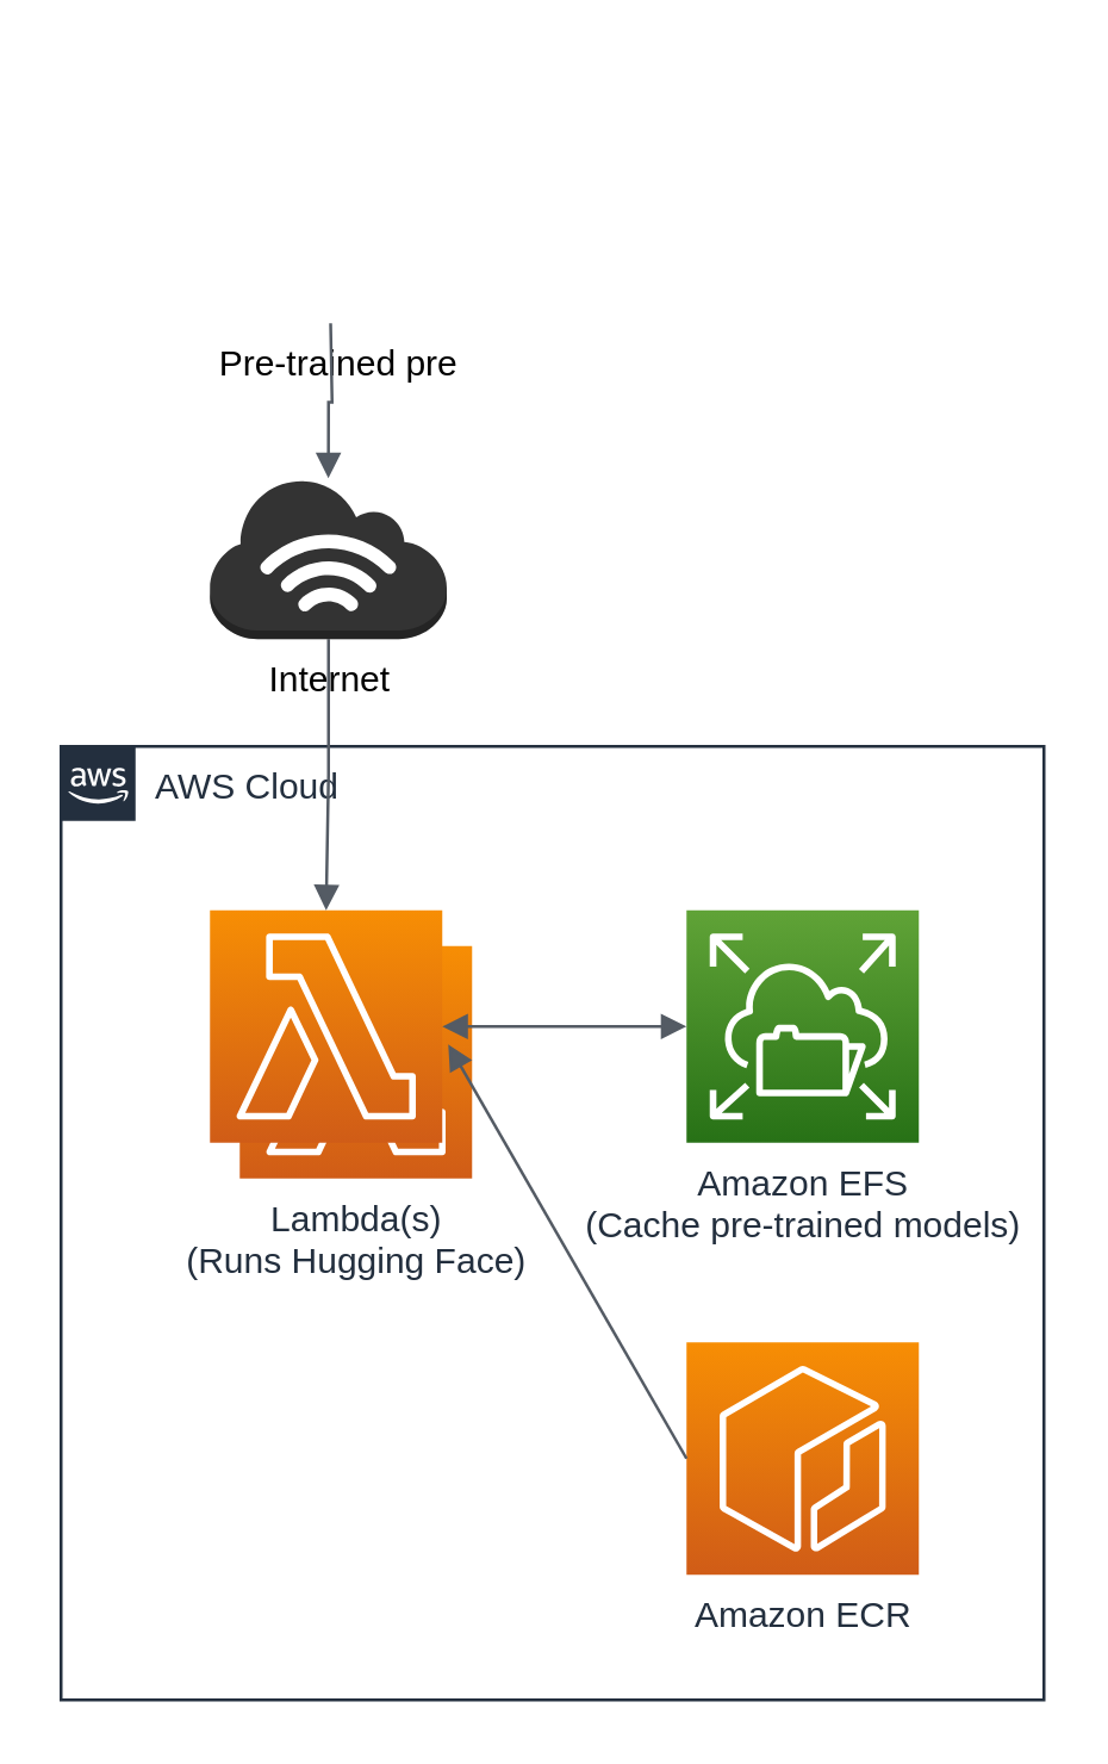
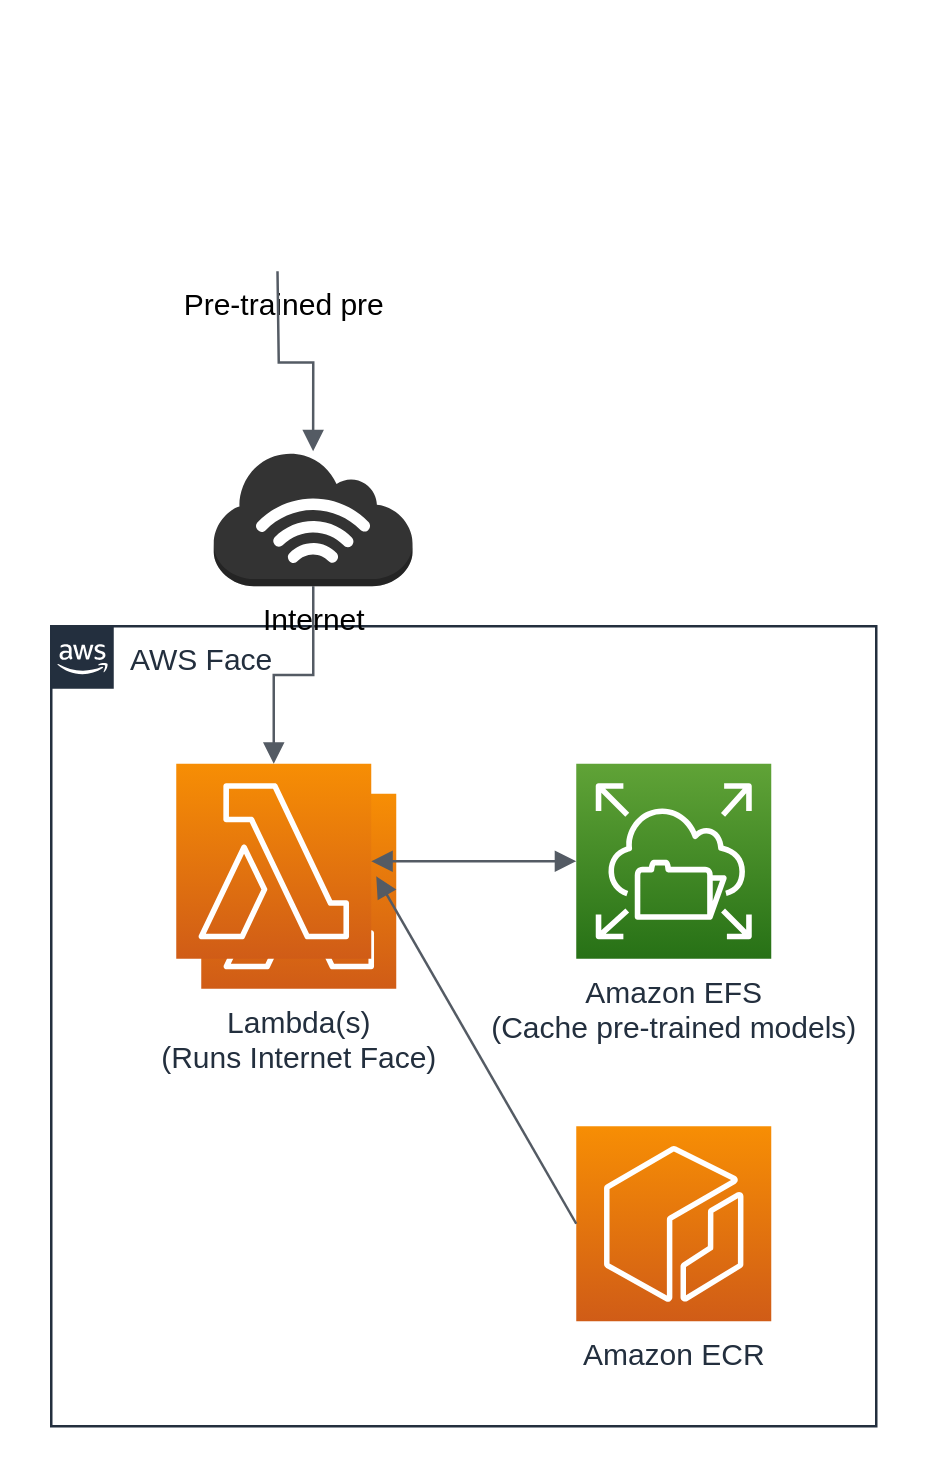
  <mxCell id="0" />
  <mxCell id="1" parent="0" />
- <mxCell id="2" value="AWS Cloud" style="points=[[0,0],[0.25,0],[0.5,0],[0.75,0],[1,0],[1,0.25],[1,0.5],[1,0.75],[1,1],[0.75,1],[0.5,1],[0.25,1],[0,1],[0,0.75],[0,0.5],[0,0.25]];outlineConnect=0;gradientColor=none;html=1;whiteSpace=wrap;fontSize=12;fontStyle=0;shape=mxgraph.aws4.group;grIcon=mxgraph.aws4.group_aws_cloud_alt;strokeColor=#232F3E;fillColor=none;verticalAlign=top;align=left;spacingLeft=30;fontColor=#232F3E;dashed=0;" parent="1" vertex="1"><mxGeometry x="20" y="250" width="330" height="320" as="geometry" /></mxCell>
+ <mxCell id="2" value="AWS Face" style="points=[[0,0],[0.25,0],[0.5,0],[0.75,0],[1,0],[1,0.25],[1,0.5],[1,0.75],[1,1],[0.75,1],[0.5,1],[0.25,1],[0,1],[0,0.75],[0,0.5],[0,0.25]];outlineConnect=0;gradientColor=none;html=1;whiteSpace=wrap;fontSize=12;fontStyle=0;shape=mxgraph.aws4.group;grIcon=mxgraph.aws4.group_aws_cloud_alt;strokeColor=#232F3E;fillColor=none;verticalAlign=top;align=left;spacingLeft=30;fontColor=#232F3E;dashed=0;" parent="1" vertex="1"><mxGeometry x="20" y="250" width="330" height="320" as="geometry" /></mxCell>
  <mxCell id="3" value="Amazon ECR" style="points=[[0,0,0],[0.25,0,0],[0.5,0,0],[0.75,0,0],[1,0,0],[0,1,0],[0.25,1,0],[0.5,1,0],[0.75,1,0],[1,1,0],[0,0.25,0],[0,0.5,0],[0,0.75,0],[1,0.25,0],[1,0.5,0],[1,0.75,0]];outlineConnect=0;fontColor=#232F3E;gradientColor=#F78E04;gradientDirection=north;fillColor=#D05C17;strokeColor=#ffffff;dashed=0;verticalLabelPosition=bottom;verticalAlign=top;align=center;html=1;fontSize=12;fontStyle=0;aspect=fixed;shape=mxgraph.aws4.resourceIcon;resIcon=mxgraph.aws4.ecr;" parent="1" vertex="1"><mxGeometry x="230" y="450" width="78" height="78" as="geometry" /></mxCell>
- <mxCell id="4" value="Lambda(s)&lt;br&gt;(Runs Hugging Face)" style="points=[[0,0,0],[0.25,0,0],[0.5,0,0],[0.75,0,0],[1,0,0],[0,1,0],[0.25,1,0],[0.5,1,0],[0.75,1,0],[1,1,0],[0,0.25,0],[0,0.5,0],[0,0.75,0],[1,0.25,0],[1,0.5,0],[1,0.75,0]];outlineConnect=0;fontColor=#232F3E;gradientColor=#F78E04;gradientDirection=north;fillColor=#D05C17;strokeColor=#ffffff;dashed=0;verticalLabelPosition=bottom;verticalAlign=top;align=center;html=1;fontSize=12;fontStyle=0;aspect=fixed;shape=mxgraph.aws4.resourceIcon;resIcon=mxgraph.aws4.lambda;" parent="1" vertex="1"><mxGeometry x="80" y="317" width="78" height="78" as="geometry" /></mxCell>
+ <mxCell id="4" value="Lambda(s)&lt;br&gt;(Runs Internet Face)" style="points=[[0,0,0],[0.25,0,0],[0.5,0,0],[0.75,0,0],[1,0,0],[0,1,0],[0.25,1,0],[0.5,1,0],[0.75,1,0],[1,1,0],[0,0.25,0],[0,0.5,0],[0,0.75,0],[1,0.25,0],[1,0.5,0],[1,0.75,0]];outlineConnect=0;fontColor=#232F3E;gradientColor=#F78E04;gradientDirection=north;fillColor=#D05C17;strokeColor=#ffffff;dashed=0;verticalLabelPosition=bottom;verticalAlign=top;align=center;html=1;fontSize=12;fontStyle=0;aspect=fixed;shape=mxgraph.aws4.resourceIcon;resIcon=mxgraph.aws4.lambda;" parent="1" vertex="1"><mxGeometry x="80" y="317" width="78" height="78" as="geometry" /></mxCell>
  <mxCell id="5" value="" style="points=[[0,0,0],[0.25,0,0],[0.5,0,0],[0.75,0,0],[1,0,0],[0,1,0],[0.25,1,0],[0.5,1,0],[0.75,1,0],[1,1,0],[0,0.25,0],[0,0.5,0],[0,0.75,0],[1,0.25,0],[1,0.5,0],[1,0.75,0]];outlineConnect=0;fontColor=#232F3E;gradientColor=#F78E04;gradientDirection=north;fillColor=#D05C17;strokeColor=#ffffff;dashed=0;verticalLabelPosition=bottom;verticalAlign=top;align=center;html=1;fontSize=12;fontStyle=0;aspect=fixed;shape=mxgraph.aws4.resourceIcon;resIcon=mxgraph.aws4.lambda;" parent="1" vertex="1"><mxGeometry x="70" y="305" width="78" height="78" as="geometry" /></mxCell>
  <mxCell id="6" value="" style="edgeStyle=orthogonalEdgeStyle;html=1;endArrow=block;elbow=vertical;startArrow=block;startFill=1;endFill=1;strokeColor=#545B64;rounded=0;entryX=0;entryY=0.5;entryDx=0;entryDy=0;entryPerimeter=0;" parent="1" source="5" edge="1"><mxGeometry width="100" relative="1" as="geometry"><mxPoint x="148" y="344" as="sourcePoint" /><mxPoint x="230" y="344" as="targetPoint" /></mxGeometry></mxCell>
  <mxCell id="7" value="" style="html=1;endArrow=block;elbow=vertical;startArrow=none;endFill=1;strokeColor=#545B64;rounded=0;entryX=0;entryY=0.5;entryDx=0;entryDy=0;entryPerimeter=0;exitX=0;exitY=0.5;exitDx=0;exitDy=0;exitPerimeter=0;" parent="1" source="3" edge="1"><mxGeometry width="100" relative="1" as="geometry"><mxPoint x="250" y="350" as="sourcePoint" /><mxPoint x="150" y="350" as="targetPoint" /></mxGeometry></mxCell>
  <mxCell id="8" value="Pre-trained pre" style="shape=image;imageAspect=0;aspect=fixed;verticalLabelPosition=bottom;verticalAlign=top;image=https://huggingface.co/front/assets/huggingface_logo.svg;" parent="1" vertex="1"><mxGeometry x="66" y="20" width="95" height="88" as="geometry" /></mxCell>
  <mxCell id="9" value="" style="edgeStyle=orthogonalEdgeStyle;html=1;endArrow=block;elbow=vertical;startArrow=none;endFill=1;strokeColor=#545B64;rounded=0;entryX=0.5;entryY=0;entryDx=0;entryDy=0;entryPerimeter=0;" parent="1" source="10" target="5" edge="1"><mxGeometry width="100" relative="1" as="geometry"><mxPoint x="50" y="150" as="sourcePoint" /><mxPoint x="-50" y="150" as="targetPoint" /></mxGeometry></mxCell>
- <mxCell id="10" value="Internet" style="outlineConnect=0;dashed=0;verticalLabelPosition=bottom;verticalAlign=top;align=center;html=1;shape=mxgraph.aws3.internet_3;fillColor=#333333;gradientColor=none;" parent="1" vertex="1"><mxGeometry x="70" y="160" width="79.5" height="54" as="geometry" /></mxCell>
+ <mxCell id="10" value="Internet" style="outlineConnect=0;dashed=0;verticalLabelPosition=bottom;verticalAlign=top;align=center;html=1;shape=mxgraph.aws3.internet_3;fillColor=#333333;gradientColor=none;" parent="1" vertex="1"><mxGeometry x="85" y="180" width="79.5" height="54" as="geometry" /></mxCell>
  <mxCell id="11" value="" style="edgeStyle=orthogonalEdgeStyle;html=1;endArrow=block;elbow=vertical;startArrow=none;endFill=1;strokeColor=#545B64;rounded=0;entryX=0.5;entryY=0;entryDx=0;entryDy=0;entryPerimeter=0;" parent="1" target="10" edge="1"><mxGeometry width="100" relative="1" as="geometry"><mxPoint x="110.5" y="108" as="sourcePoint" /><mxPoint x="109" y="305" as="targetPoint" /></mxGeometry></mxCell>
  <mxCell id="12" value="Amazon EFS&lt;br&gt;(Cache pre-trained models)" style="points=[[0,0,0],[0.25,0,0],[0.5,0,0],[0.75,0,0],[1,0,0],[0,1,0],[0.25,1,0],[0.5,1,0],[0.75,1,0],[1,1,0],[0,0.25,0],[0,0.5,0],[0,0.75,0],[1,0.25,0],[1,0.5,0],[1,0.75,0]];outlineConnect=0;fontColor=#232F3E;gradientColor=#60A337;gradientDirection=north;fillColor=#277116;strokeColor=#ffffff;dashed=0;verticalLabelPosition=bottom;verticalAlign=top;align=center;html=1;fontSize=12;fontStyle=0;aspect=fixed;shape=mxgraph.aws4.resourceIcon;resIcon=mxgraph.aws4.elastic_file_system;" parent="1" vertex="1"><mxGeometry x="230" y="305" width="78" height="78" as="geometry" /></mxCell>
